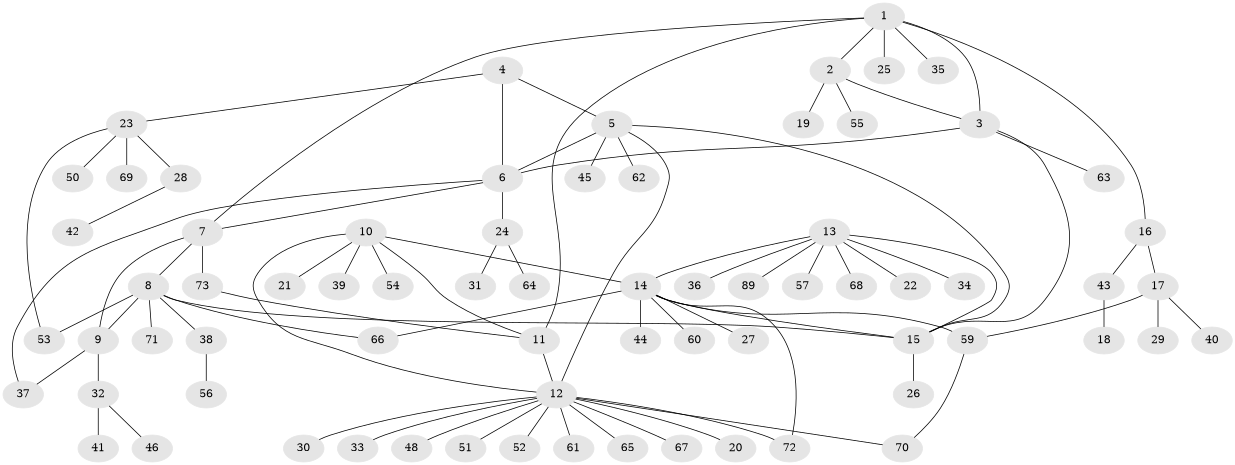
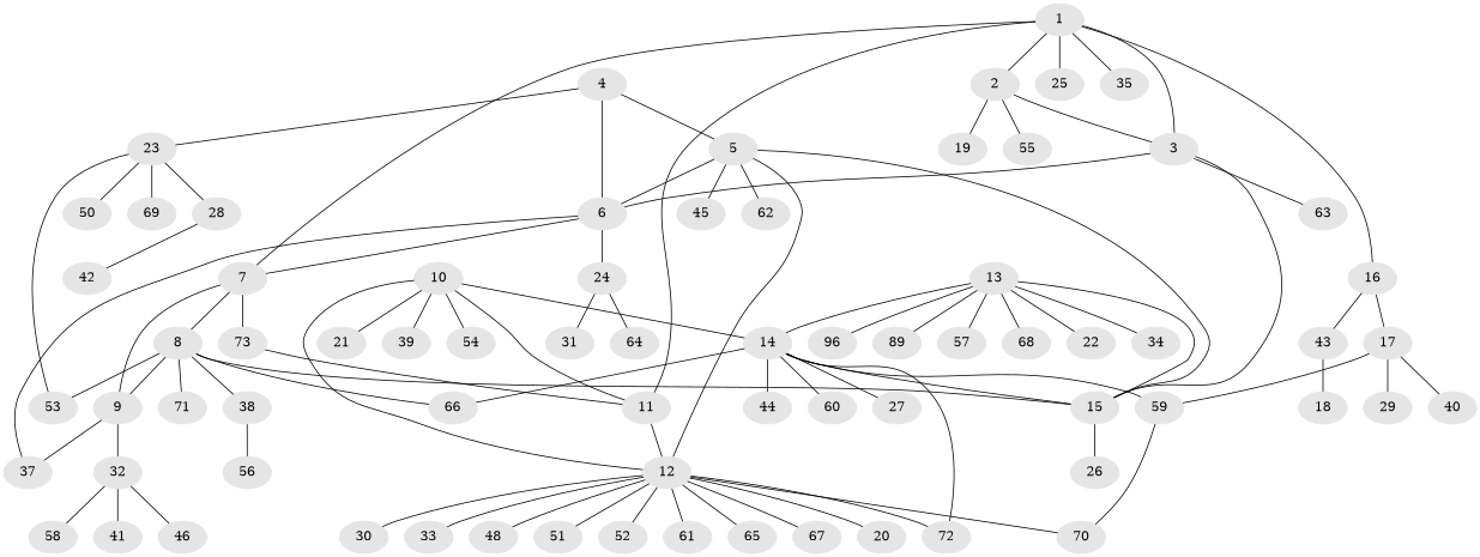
  graph {
    node [color=gray90 style=filled]
    1
    2
    3
    7
    11
    16
    25
    35
    19
    55
    6
    15
    63
    8
    9
    73
    12
    17
    43
    24
    37
    26
    4
    5
    23
    45
    62
    53
    28
    50
    69
    20
    30
    33
    48
    51
    52
    61
    65
    67
    70
    72
    31
    64
    38
    66
    71
    32
    56
    41
    46
+   58
    10
    14
    21
    39
    54
    27
    44
    59
    60
    13
    22
    34
-   36
+   36 [label=96]
    n66 [label=89]
    57
    68
    29
    40
    18
    42
    1 -- 2
    1 -- 3
    1 -- 7
    1 -- 11
    1 -- 16
    1 -- 25
    1 -- 35
    2 -- 3
    2 -- 19
    2 -- 55
    3 -- 6
    3 -- 15
    3 -- 63
    7 -- 8
    7 -- 9
    7 -- 73
    11 -- 12
    16 -- 17
    16 -- 43
    6 -- 7
    6 -- 24
    6 -- 37
    15 -- 26
    8 -- 15
    8 -- 9
    8 -- 53
    8 -- 38
    8 -- 66
    8 -- 71
    9 -- 37
    9 -- 32
    73 -- 11
    12 -- 20
    12 -- 30
    12 -- 33
    12 -- 48
    12 -- 51
    12 -- 52
    12 -- 61
    12 -- 65
    12 -- 67
    12 -- 70
    12 -- 72
    17 -- 59
    17 -- 29
    17 -- 40
    43 -- 18
    24 -- 31
    24 -- 64
    4 -- 6
    4 -- 5
    4 -- 23
    5 -- 6
    5 -- 15
    5 -- 12
    5 -- 45
    5 -- 62
    23 -- 53
    23 -- 28
    23 -- 50
    23 -- 69
    28 -- 42
    38 -- 56
    32 -- 41
    32 -- 46
+   32 -- 58
    10 -- 11
    10 -- 12
    10 -- 14
    10 -- 21
    10 -- 39
    10 -- 54
    14 -- 15
    14 -- 72
    14 -- 66
    14 -- 27
    14 -- 44
    14 -- 59
    14 -- 60
    59 -- 70
    13 -- 15
    13 -- 14
    13 -- 22
    13 -- 34
    13 -- 36
    13 -- n66
    13 -- 57
    13 -- 68
  }
